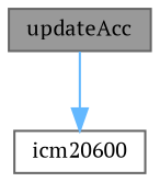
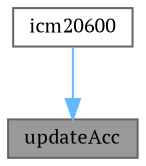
  digraph {
    rankdir=TB
    fontname="PT Serif"
    node [fontname="PT Serif" fontsize=10 shape=box style=filled]
    n1 [color=gray40 fillcolor=grey60 fontcolor=black height=0.2 label=updateAcc width=0.4]
    n2 [color=grey40 fillcolor=white height=0.2 label=icm20600 width=0.4]
-   n1 -> n2 [color=steelblue1 fontname="PT Serif" fontsize=10 labelfontname=Helvetica labelfontsize=10 style=solid]
+   n2 -> n1 [color=steelblue1 fontname="PT Serif" fontsize=10 labelfontname=Helvetica labelfontsize=10 style=solid]
  }
